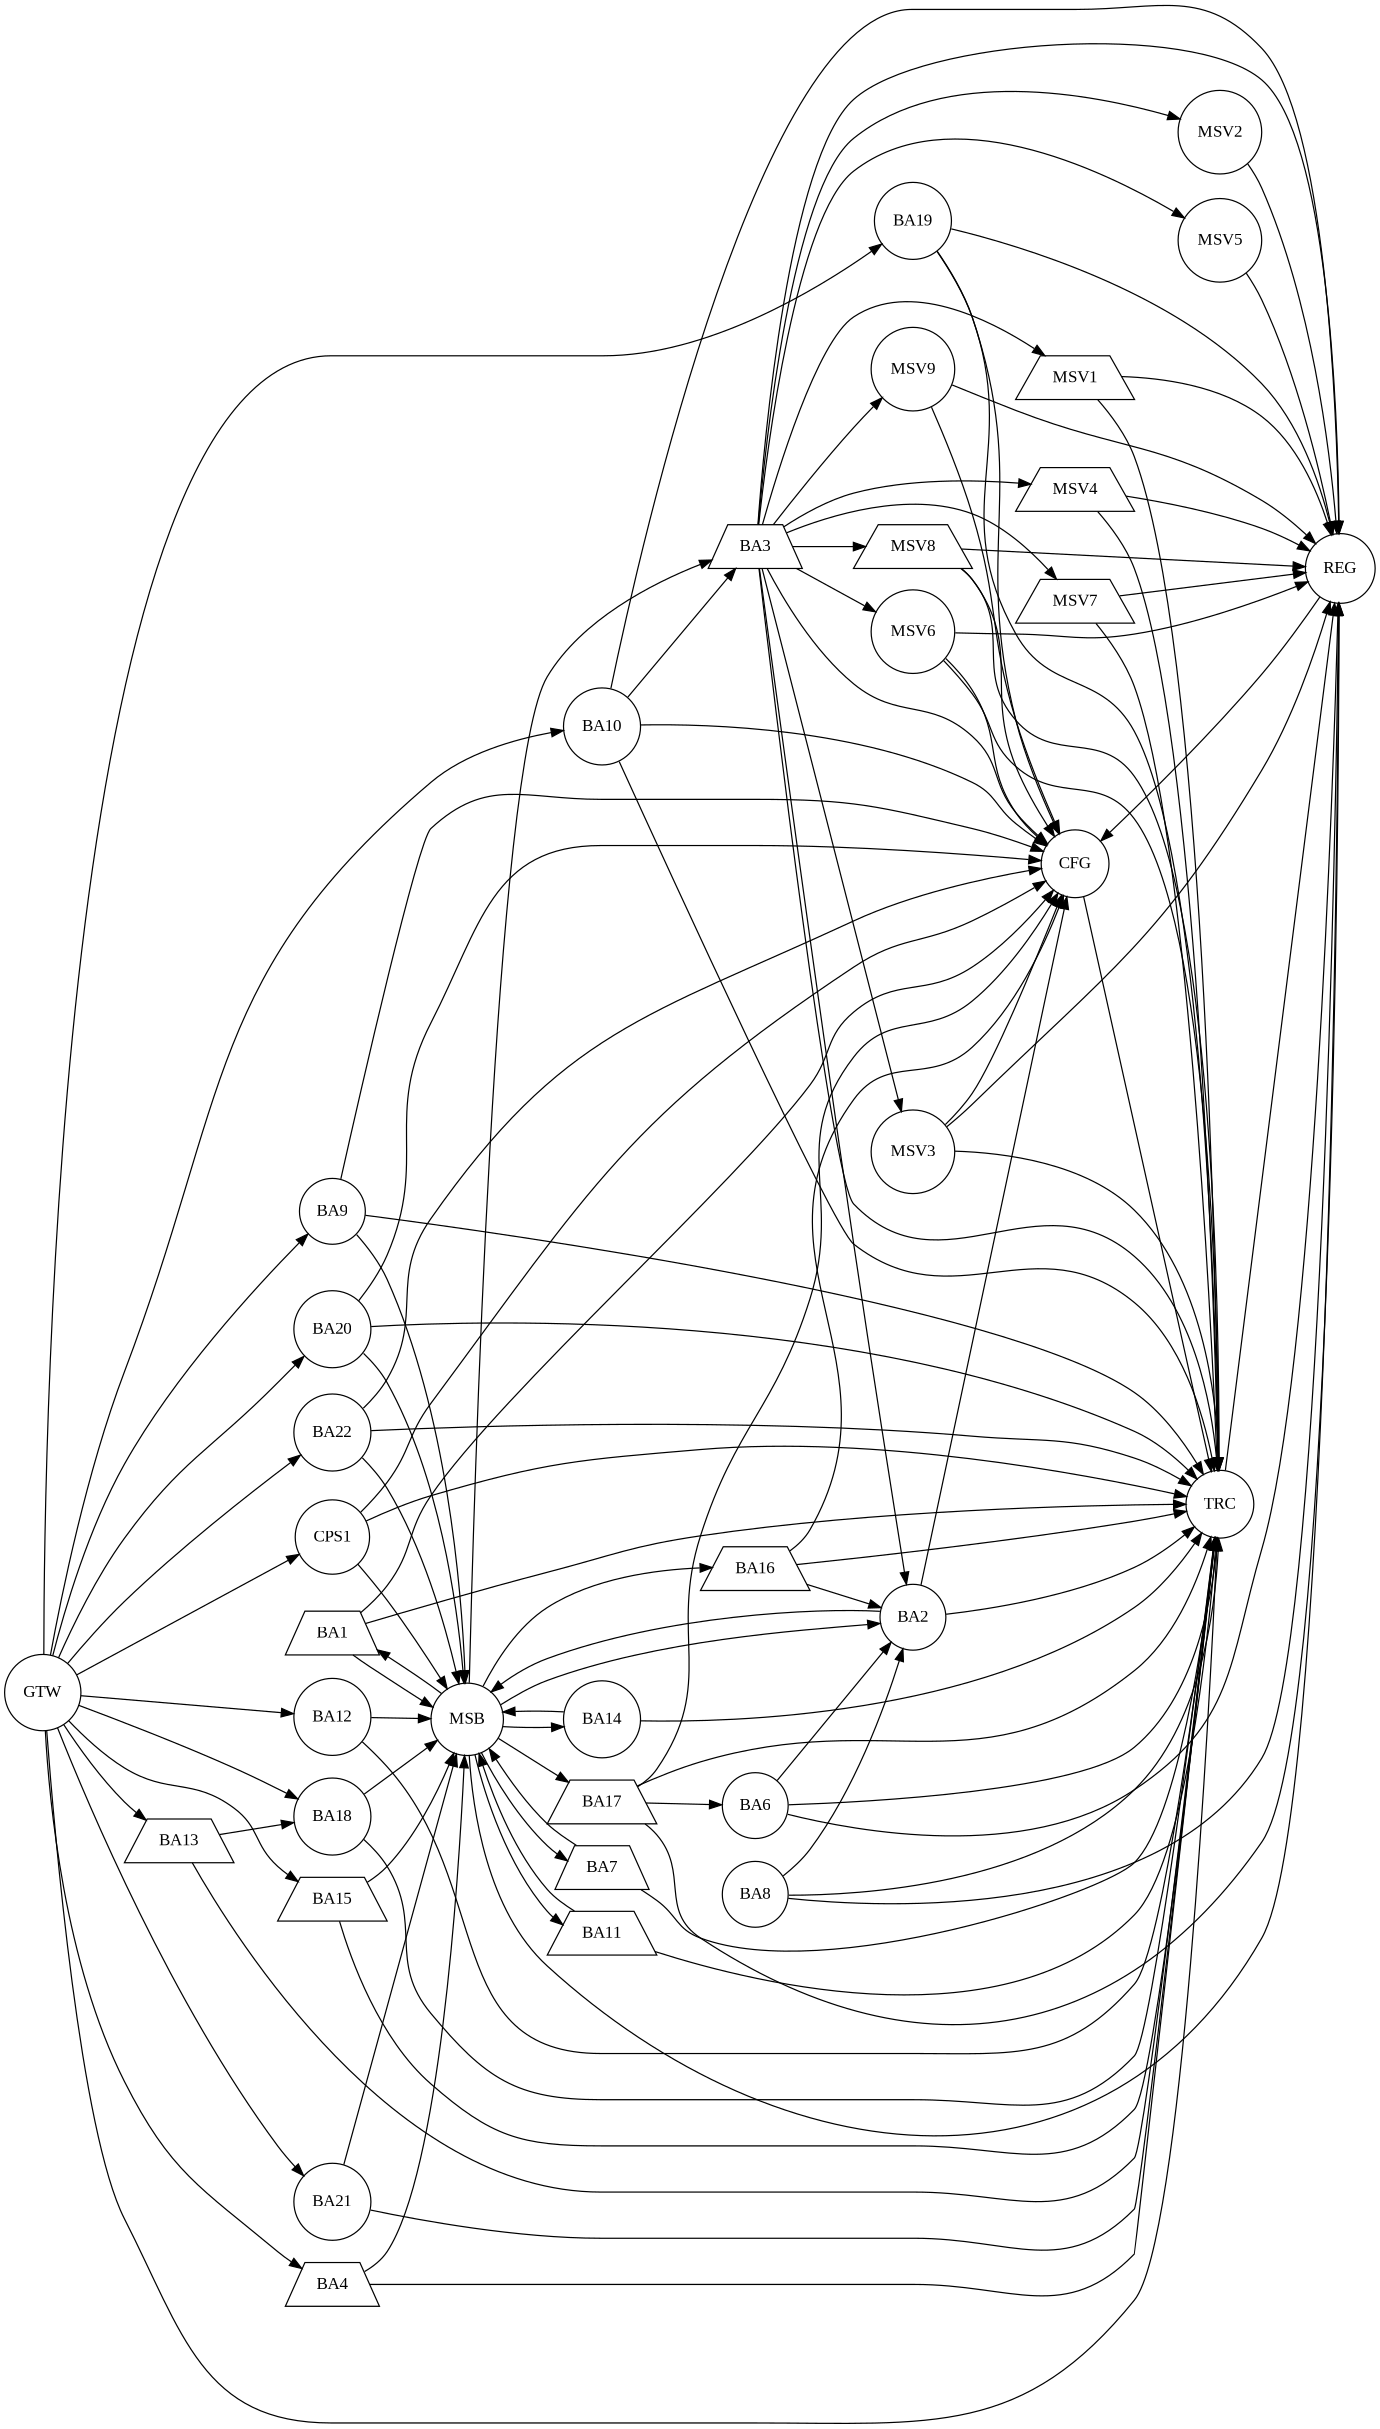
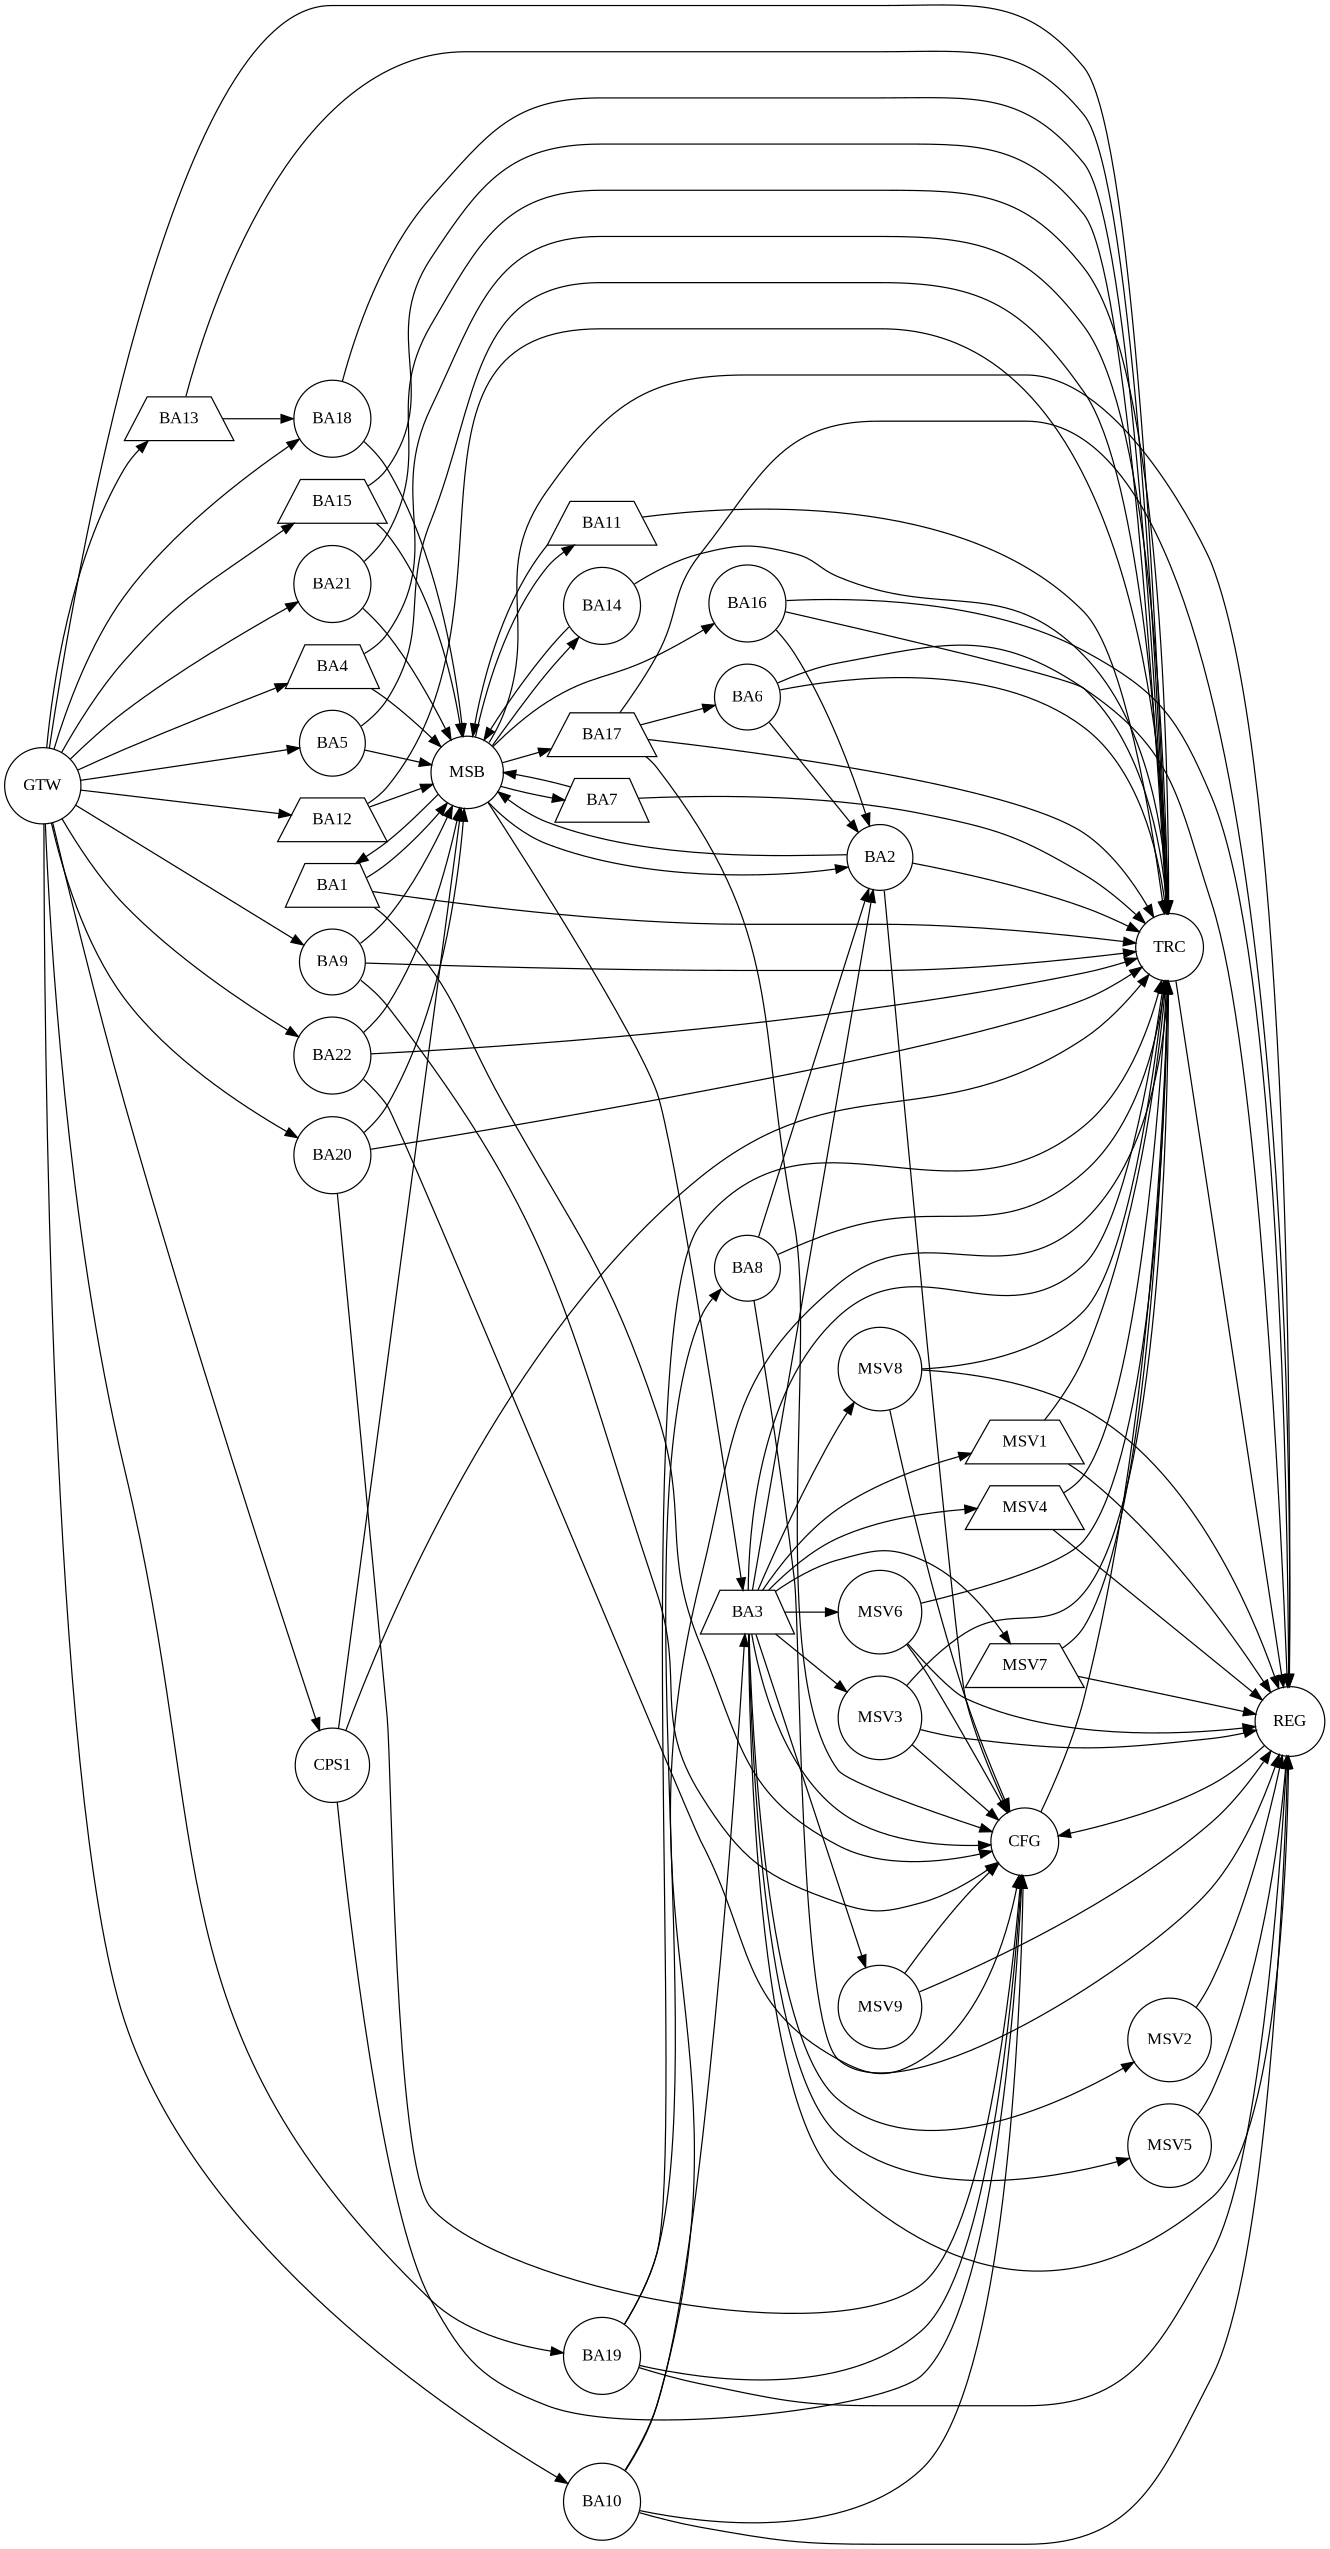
  strict digraph {
    fontname="Liberation Serif"
    rankdir=LR
    node [fontname="Liberation Serif" shape=circle]
    edge [fontname="Liberation Serif"]
    n1 [label=BA1 shape=trapezium]
    n2 [label=MSB]
    n3 [label=CFG]
    n4 [label=TRC]
    n5 [label=BA2]
    n6 [label=BA3 shape=trapezium]
    n7 [label=REG]
    n8 [label=BA7 shape=trapezium]
    n9 [label=BA11 shape=trapezium]
    n10 [label=BA14]
-   n11 [label=BA16 shape=trapezium]
+   n11 [label=BA16]
    n12 [label=BA17 shape=trapezium]
    n13 [label=MSV1 shape=trapezium]
    n14 [label=MSV2]
    n15 [label=MSV3]
    n16 [label=MSV4 shape=trapezium]
    n17 [label=MSV5]
    n18 [label=MSV6]
    n19 [label=MSV7 shape=trapezium]
-   n20 [label=MSV8 shape=trapezium]
+   n20 [label=MSV8]
    n21 [label=MSV9]
    n22 [label=BA4 shape=trapezium]
+   n23 [label=BA5]
    n24 [label=BA6]
    n25 [label=BA8]
    n26 [label=BA9]
    n27 [label=BA10]
-   n28 [label=BA12]
+   n28 [label=BA12 shape=trapezium]
    n29 [label=BA13 shape=trapezium]
    n30 [label=BA18]
    n31 [label=BA15 shape=trapezium]
    n32 [label=BA19]
    n33 [label=BA20]
    n34 [label=BA21]
    n35 [label=BA22]
    n36 [label=CPS1]
    n37 [label=GTW]
    n1 -> n2
    n1 -> n3
    n1 -> n4
    n2 -> n1
    n2 -> n5
    n2 -> n6
    n2 -> n7
    n2 -> n8
    n2 -> n9
    n2 -> n10
    n2 -> n11
    n2 -> n12
    n3 -> n4
    n4 -> n7
    n5 -> n2
    n5 -> n3
    n5 -> n4
    n6 -> n3
    n6 -> n4
    n6 -> n5
    n6 -> n7
    n6 -> n13
    n6 -> n14
    n6 -> n15
    n6 -> n16
    n6 -> n17
    n6 -> n18
    n6 -> n19
    n6 -> n20
    n6 -> n21
    n7 -> n3
    n8 -> n2
    n8 -> n4
    n9 -> n2
    n9 -> n4
    n10 -> n2
    n10 -> n4
    n11 -> n4
    n11 -> n5
-   n11 -> n3
+   n11 -> n7
    n12 -> n3
    n12 -> n4
    n12 -> n7
    n12 -> n24
    n13 -> n4
    n13 -> n7
    n14 -> n7
    n15 -> n3
    n15 -> n4
    n15 -> n7
    n16 -> n4
    n16 -> n7
    n17 -> n7
    n18 -> n3
    n18 -> n4
    n18 -> n7
    n19 -> n4
    n19 -> n7
    n20 -> n3
    n20 -> n4
    n20 -> n7
    n21 -> n3
    n21 -> n7
    n22 -> n2
    n22 -> n4
+   n23 -> n2
+   n23 -> n4
    n24 -> n4
    n24 -> n5
    n24 -> n7
    n25 -> n4
    n25 -> n5
    n25 -> n7
    n26 -> n2
    n26 -> n3
    n26 -> n4
    n27 -> n3
    n27 -> n4
    n27 -> n6
    n27 -> n7
    n28 -> n2
    n28 -> n4
    n29 -> n4
    n29 -> n30
    n30 -> n2
    n30 -> n4
    n31 -> n2
    n31 -> n4
    n32 -> n3
    n32 -> n4
    n32 -> n7
+   n32 -> n25
    n33 -> n2
    n33 -> n3
    n33 -> n4
    n34 -> n2
    n34 -> n4
    n35 -> n2
    n35 -> n3
    n35 -> n4
    n36 -> n2
    n36 -> n3
    n36 -> n4
    n37 -> n4
    n37 -> n22
+   n37 -> n23
    n37 -> n26
    n37 -> n27
    n37 -> n28
    n37 -> n29
    n37 -> n30
    n37 -> n31
    n37 -> n32
    n37 -> n33
    n37 -> n34
    n37 -> n35
    n37 -> n36
  }
